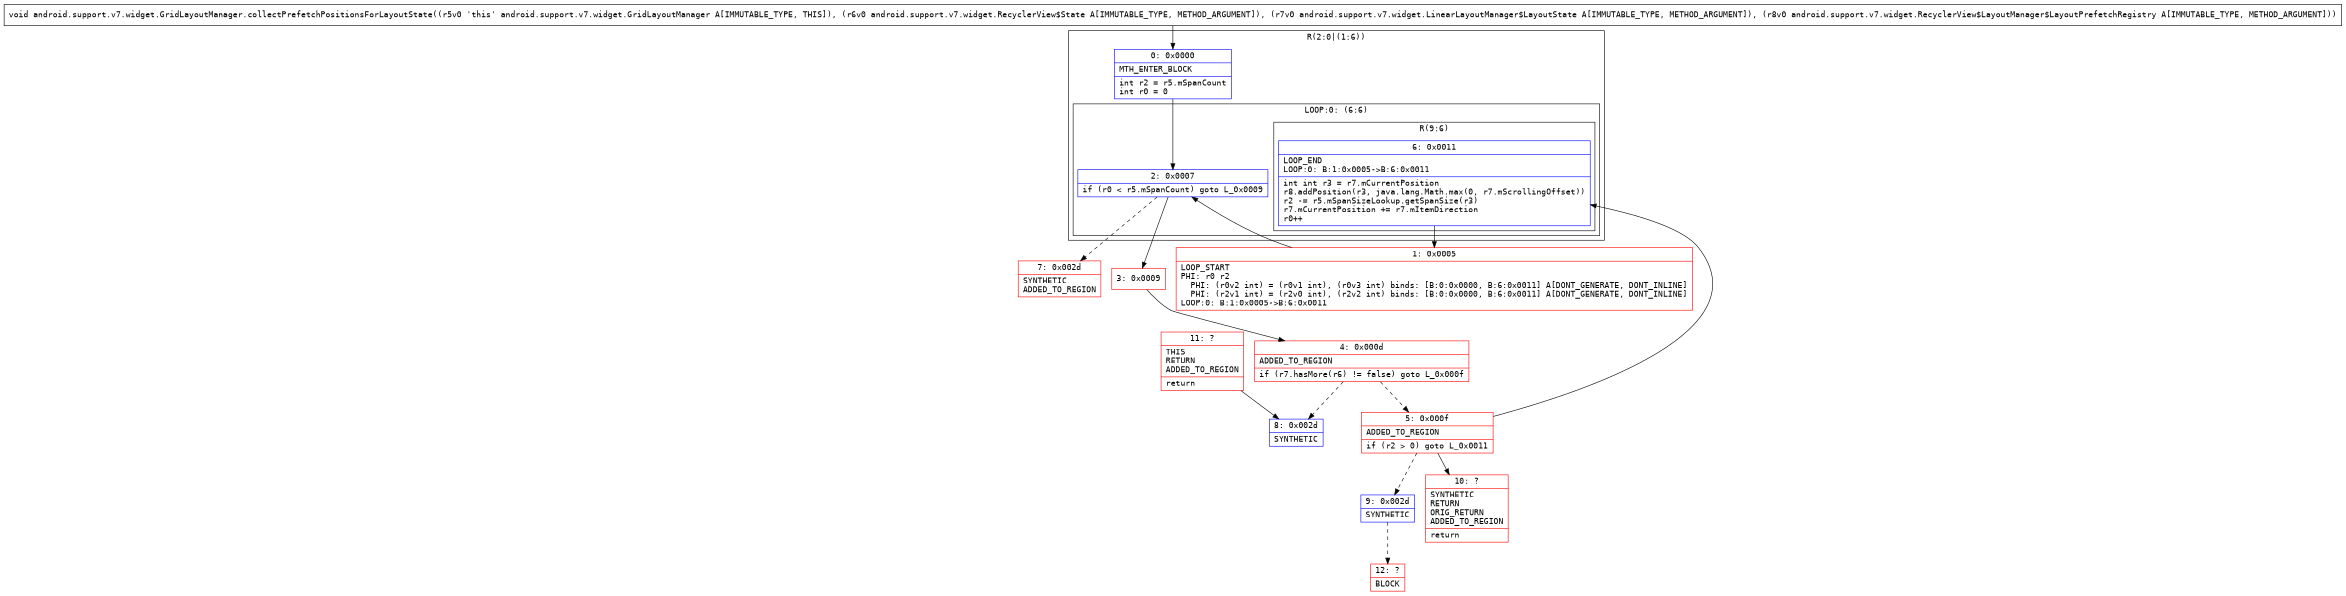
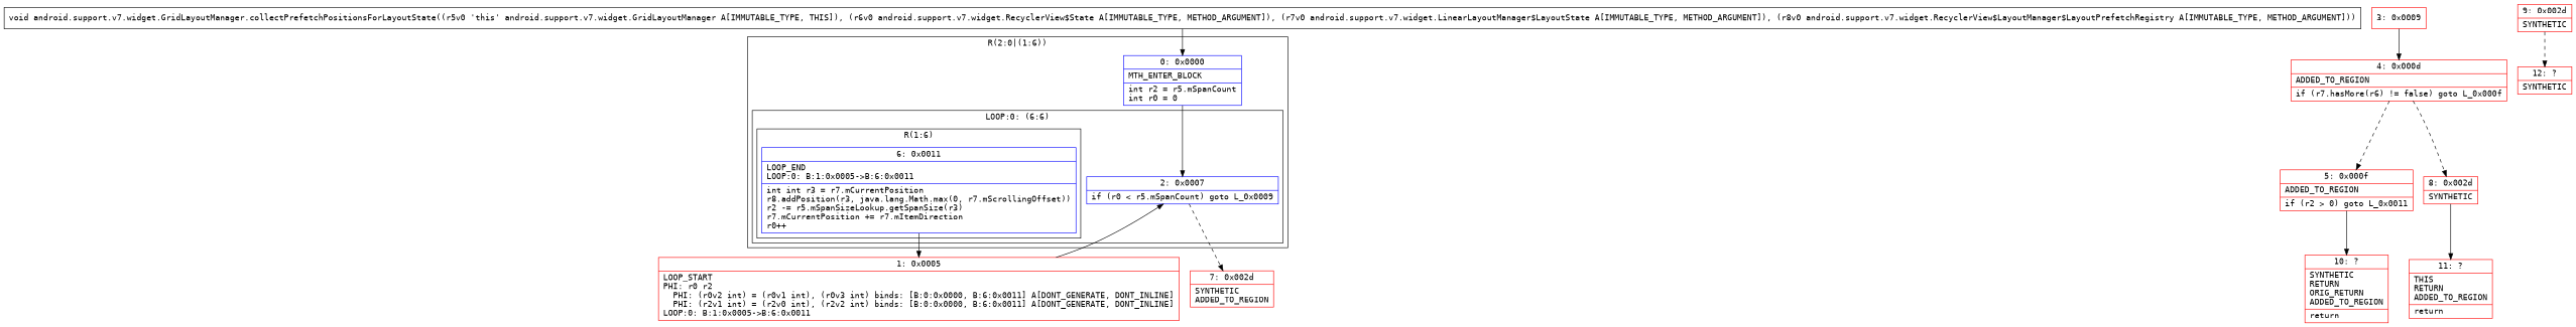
  digraph {
    fontname="DejaVu Sans Mono"
    node [color=red fontname="DejaVu Sans Mono" shape=record]
    edge [fontname="DejaVu Sans Mono"]
    n1 [color=blue label="{6\:\ 0x0011|LOOP_END\lLOOP:0: B:1:0x0005\-\>B:6:0x0011\l|int int r3 = r7.mCurrentPosition\lr8.addPosition(r3, java.lang.Math.max(0, r7.mScrollingOffset))\lr2 \-= r5.mSpanSizeLookup.getSpanSize(r3)\lr7.mCurrentPosition += r7.mItemDirection\lr0++\l}"]
    n2 [color=blue label="{2\:\ 0x0007|if (r0 \< r5.mSpanCount) goto L_0x0009\l}"]
    n3 [color=blue label="{0\:\ 0x0000|MTH_ENTER_BLOCK\l|int r2 = r5.mSpanCount\lint r0 = 0\l}"]
    n4 [label="{1\:\ 0x0005|LOOP_START\lPHI: r0 r2 \l  PHI: (r0v2 int) = (r0v1 int), (r0v3 int) binds: [B:0:0x0000, B:6:0x0011] A[DONT_GENERATE, DONT_INLINE]\l  PHI: (r2v1 int) = (r2v0 int), (r2v2 int) binds: [B:0:0x0000, B:6:0x0011] A[DONT_GENERATE, DONT_INLINE]\lLOOP:0: B:1:0x0005\-\>B:6:0x0011\l}"]
    n5 [label="{3\:\ 0x0009}"]
    n6 [label="{7\:\ 0x002d|SYNTHETIC\lADDED_TO_REGION\l}"]
    n7 [label="{4\:\ 0x000d|ADDED_TO_REGION\l|if (r7.hasMore(r6) != false) goto L_0x000f\l}"]
    n8 [label="{5\:\ 0x000f|ADDED_TO_REGION\l|if (r2 \> 0) goto L_0x0011\l}"]
-   n9 [color=blue label="{8\:\ 0x002d|SYNTHETIC\l}"]
-   n10 [color=blue label="{9\:\ 0x002d|SYNTHETIC\l}"]
+   n9 [label="{8\:\ 0x002d|SYNTHETIC\l}"]
+   n10 [label="{9\:\ 0x002d|SYNTHETIC\l}"]
    n11 [label="{10\:\ ?|SYNTHETIC\lRETURN\lORIG_RETURN\lADDED_TO_REGION\l|return\l}"]
    n12 [label="{11\:\ ?|THIS\lRETURN\lADDED_TO_REGION\l|return\l}"]
-   n13 [label="{12\:\ ?|BLOCK\l}"]
+   n13 [label="{12\:\ ?|SYNTHETIC\l}"]
    n14 [label="{void android.support.v7.widget.GridLayoutManager.collectPrefetchPositionsForLayoutState((r5v0 'this' android.support.v7.widget.GridLayoutManager A[IMMUTABLE_TYPE, THIS]), (r6v0 android.support.v7.widget.RecyclerView$State A[IMMUTABLE_TYPE, METHOD_ARGUMENT]), (r7v0 android.support.v7.widget.LinearLayoutManager$LayoutState A[IMMUTABLE_TYPE, METHOD_ARGUMENT]), (r8v0 android.support.v7.widget.RecyclerView$LayoutManager$LayoutPrefetchRegistry A[IMMUTABLE_TYPE, METHOD_ARGUMENT])) }" color=""]
    subgraph cluster_1 {
      label="R(2:0|(1:6))"
      n3
      subgraph cluster_2 {
        label="LOOP:0: (6:6)"
        n2
        subgraph cluster_3 {
-         label="R(9:6)"
+         label="R(1:6)"
          n1
        }
      }
    }
    n1 -> n4
-   n2 -> n5
    n2 -> n6 [style=dashed]
    n3 -> n2
    n4 -> n2
    n5 -> n7
    n7 -> n8 [style=dashed]
    n7 -> n9 [style=dashed]
-   n8 -> n1
-   n8 -> n10 [style=dashed]
    n8 -> n11
-   n12 -> n9
+   n9 -> n12
    n10 -> n13 [style=dashed]
    n14 -> n3
  }
